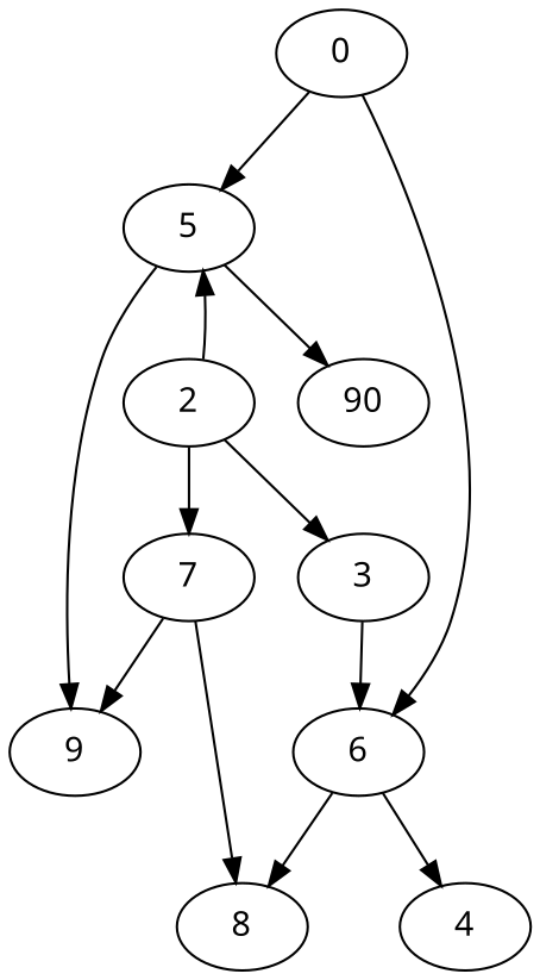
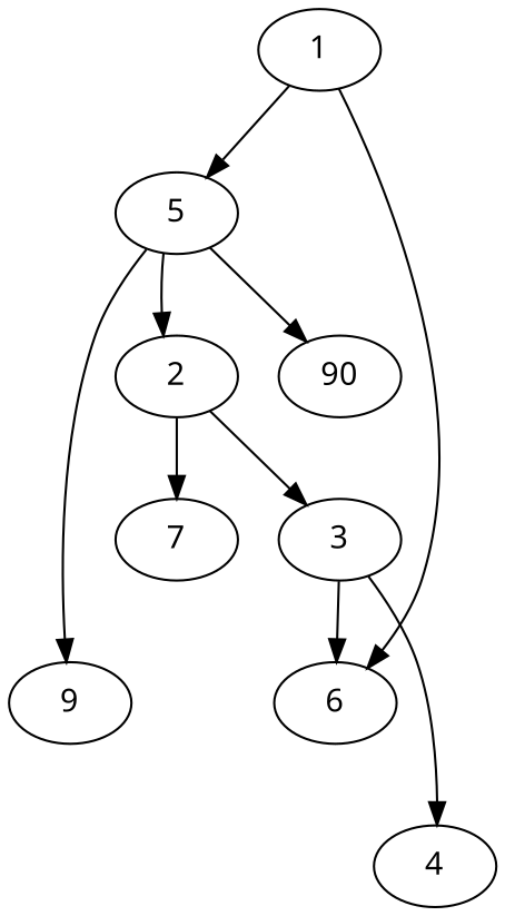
  digraph {
    fontname="Noto Sans"
    node [alpha=0.00 fontname="Noto Sans"]
    edge [fontname="Noto Sans"]
-   1 [expect_size=16303104 label=0]
+   1 [expect_size=16303104]
    5 [expect_size=43696128]
    6 [expect_size=41896960]
    9 [alpha=0.06 expect_size=10100736]
    n5 [alpha=0.12 expect_size=33456128 label=90]
-   8 [alpha=0.02 expect_size=17844224]
    2 [alpha=0.08 expect_size=5526528]
    7 [alpha=0.12 expect_size=37057536]
    3 [alpha=0.12 expect_size=50595840]
    4 [alpha=0.08 expect_size=13516800]
    1 -> 5
    1 -> 6
    5 -> 9
    5 -> n5
-   6 -> 8
-   2 -> 5
+   5 -> 2
    2 -> 7
    2 -> 3
-   7 -> 9
-   7 -> 8
    3 -> 6
-   6 -> 4
+   3 -> 4
  }
